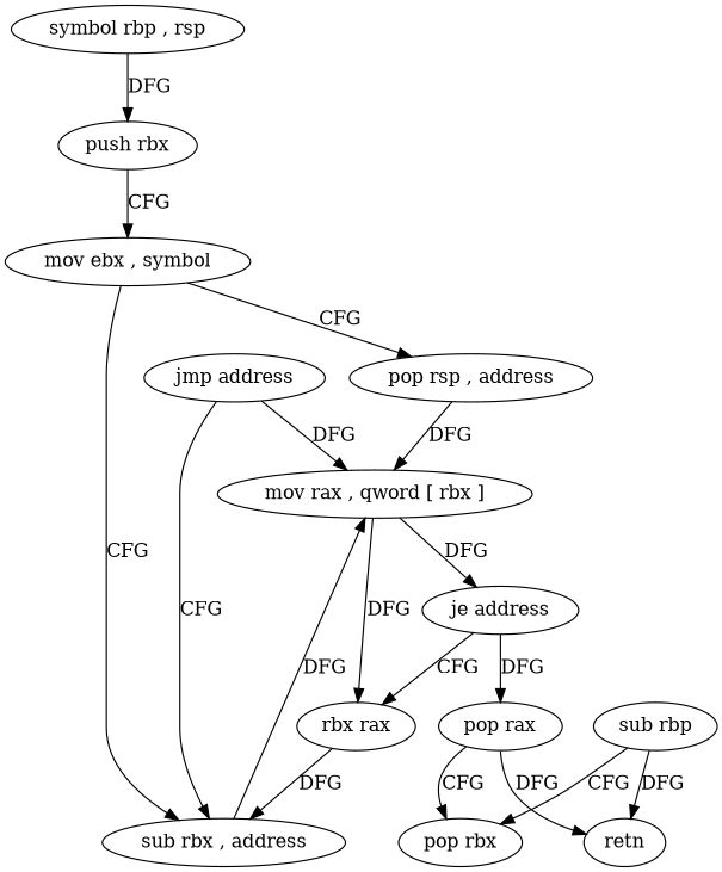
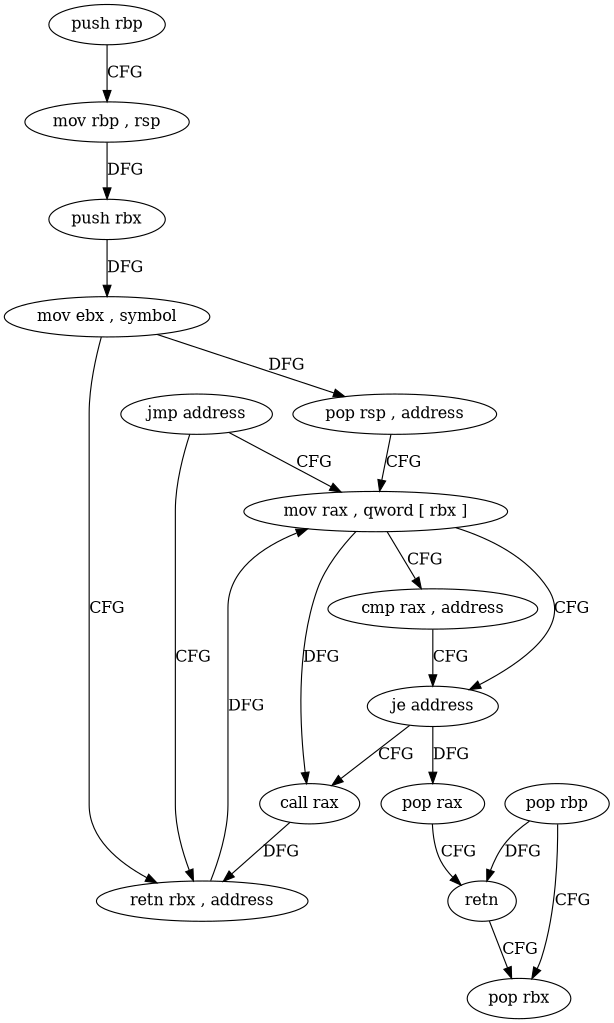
  digraph {
-   n2 [label="symbol rbp , rsp"]
+   n1 [label="push rbp"]
+   n2 [label="mov rbp , rsp"]
    n3 [label="push rbx"]
    n4 [label="mov ebx , symbol"]
    n5 [label="pop rsp , address"]
-   n6 [label="sub rbx , address"]
+   n6 [label="retn rbx , address"]
    n7 [label="mov rax , qword [ rbx ]"]
-   n8 [label="rbx rax"]
+   n8 [label="call rax"]
+   n9 [label="cmp rax , address"]
    n10 [label="je address"]
    n11 [label="pop rax"]
    n12 [label="pop rbx"]
    n13 [label=retn]
-   n14 [label="sub rbp"]
+   n14 [label="pop rbp"]
    n15 [label="jmp address"]
+   n1 -> n2 [label=CFG]
    n2 -> n3 [label=DFG]
-   n3 -> n4 [label=CFG]
-   n4 -> n5 [label=CFG]
+   n3 -> n4 [label=DFG]
+   n4 -> n5 [label=DFG]
    n4 -> n6 [label=CFG]
-   n5 -> n7 [label=DFG]
+   n5 -> n7 [label=CFG]
    n6 -> n7 [label=DFG]
    n7 -> n8 [label=DFG]
-   n7 -> n10 [label=DFG]
+   n7 -> n9 [label=CFG]
+   n7 -> n10 [label=CFG]
    n8 -> n6 [label=DFG]
+   n9 -> n10 [label=CFG]
    n10 -> n8 [label=CFG]
    n10 -> n11 [label=DFG]
-   n11 -> n12 [label=CFG]
-   n11 -> n13 [label=DFG]
+   n13 -> n12 [label=CFG]
+   n11 -> n13 [label=CFG]
    n14 -> n12 [label=CFG]
    n14 -> n13 [label=DFG]
    n15 -> n6 [label=CFG]
-   n15 -> n7 [label=DFG]
+   n15 -> n7 [label=CFG]
  }
